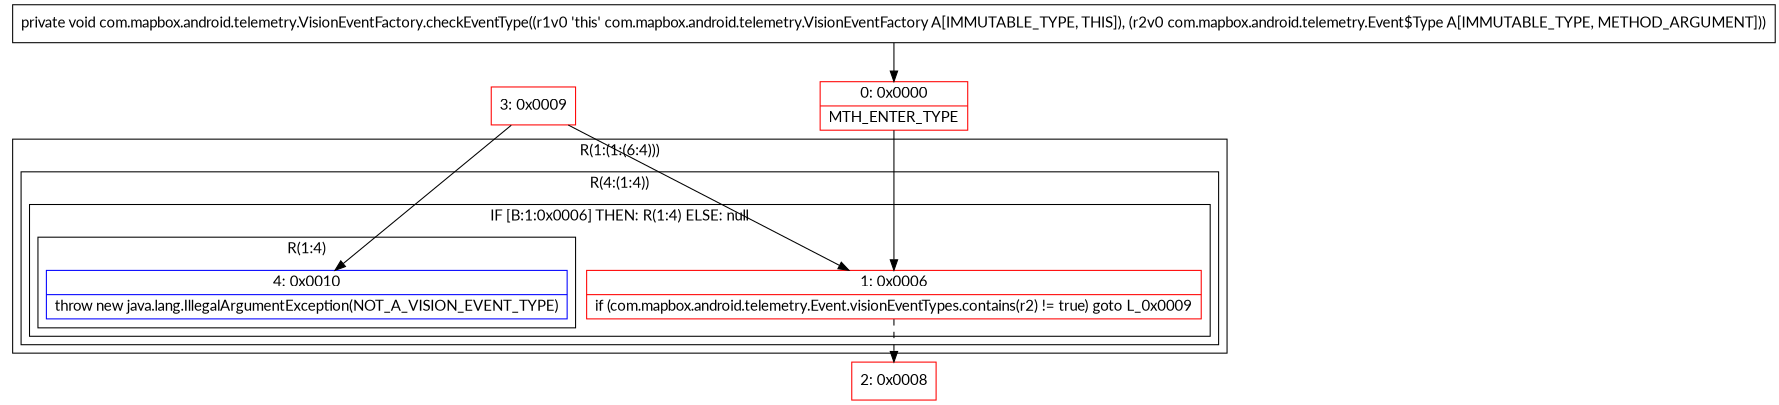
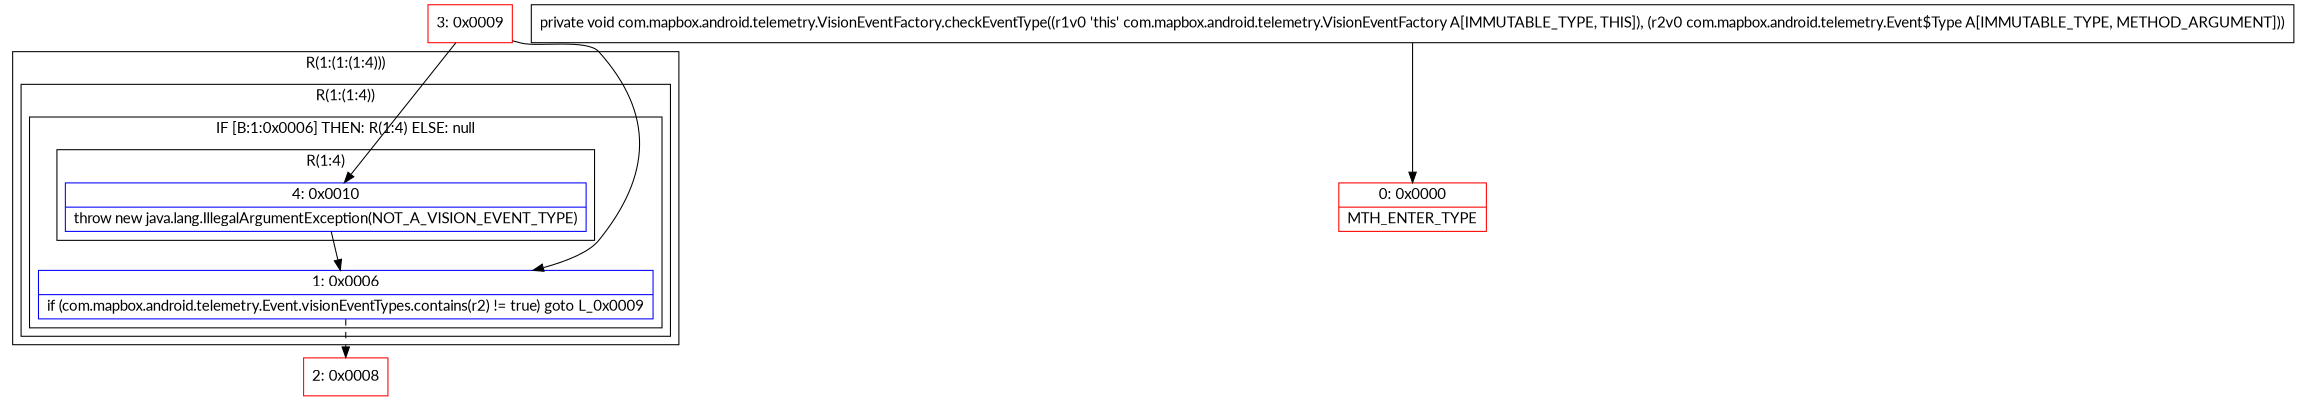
  digraph {
    fontname=Lato
    node [color=red fontname=Lato shape=record]
    edge [fontname=Lato]
    n1 [color=blue label="{4\:\ 0x0010|throw new java.lang.IllegalArgumentException(NOT_A_VISION_EVENT_TYPE)\l}"]
-   n2 [label="{1\:\ 0x0006|if (com.mapbox.android.telemetry.Event.visionEventTypes.contains(r2) != true) goto L_0x0009\l}"]
+   n2 [color=blue label="{1\:\ 0x0006|if (com.mapbox.android.telemetry.Event.visionEventTypes.contains(r2) != true) goto L_0x0009\l}"]
    n3 [label="{2\:\ 0x0008}"]
    n4 [label="{3\:\ 0x0009}"]
    n5 [label="{0\:\ 0x0000|MTH_ENTER_TYPE\l}"]
    n6 [label="{private void com.mapbox.android.telemetry.VisionEventFactory.checkEventType((r1v0 'this' com.mapbox.android.telemetry.VisionEventFactory A[IMMUTABLE_TYPE, THIS]), (r2v0 com.mapbox.android.telemetry.Event$Type A[IMMUTABLE_TYPE, METHOD_ARGUMENT])) }" color=""]
    subgraph cluster_1 {
-     label="R(1:(1:(6:4)))"
+     label="R(1:(1:(1:4)))"
      subgraph cluster_2 {
-       label="R(4:(1:4))"
+       label="R(1:(1:4))"
        subgraph cluster_3 {
          label="IF [B:1:0x0006] THEN: R(1:4) ELSE: null"
          n2
          subgraph cluster_4 {
            label="R(1:4)"
            n1
          }
        }
      }
    }
    n2 -> n3 [style=dashed]
    n4 -> n1
    n4 -> n2
-   n5 -> n2
+   n1 -> n2
    n6 -> n5
  }
